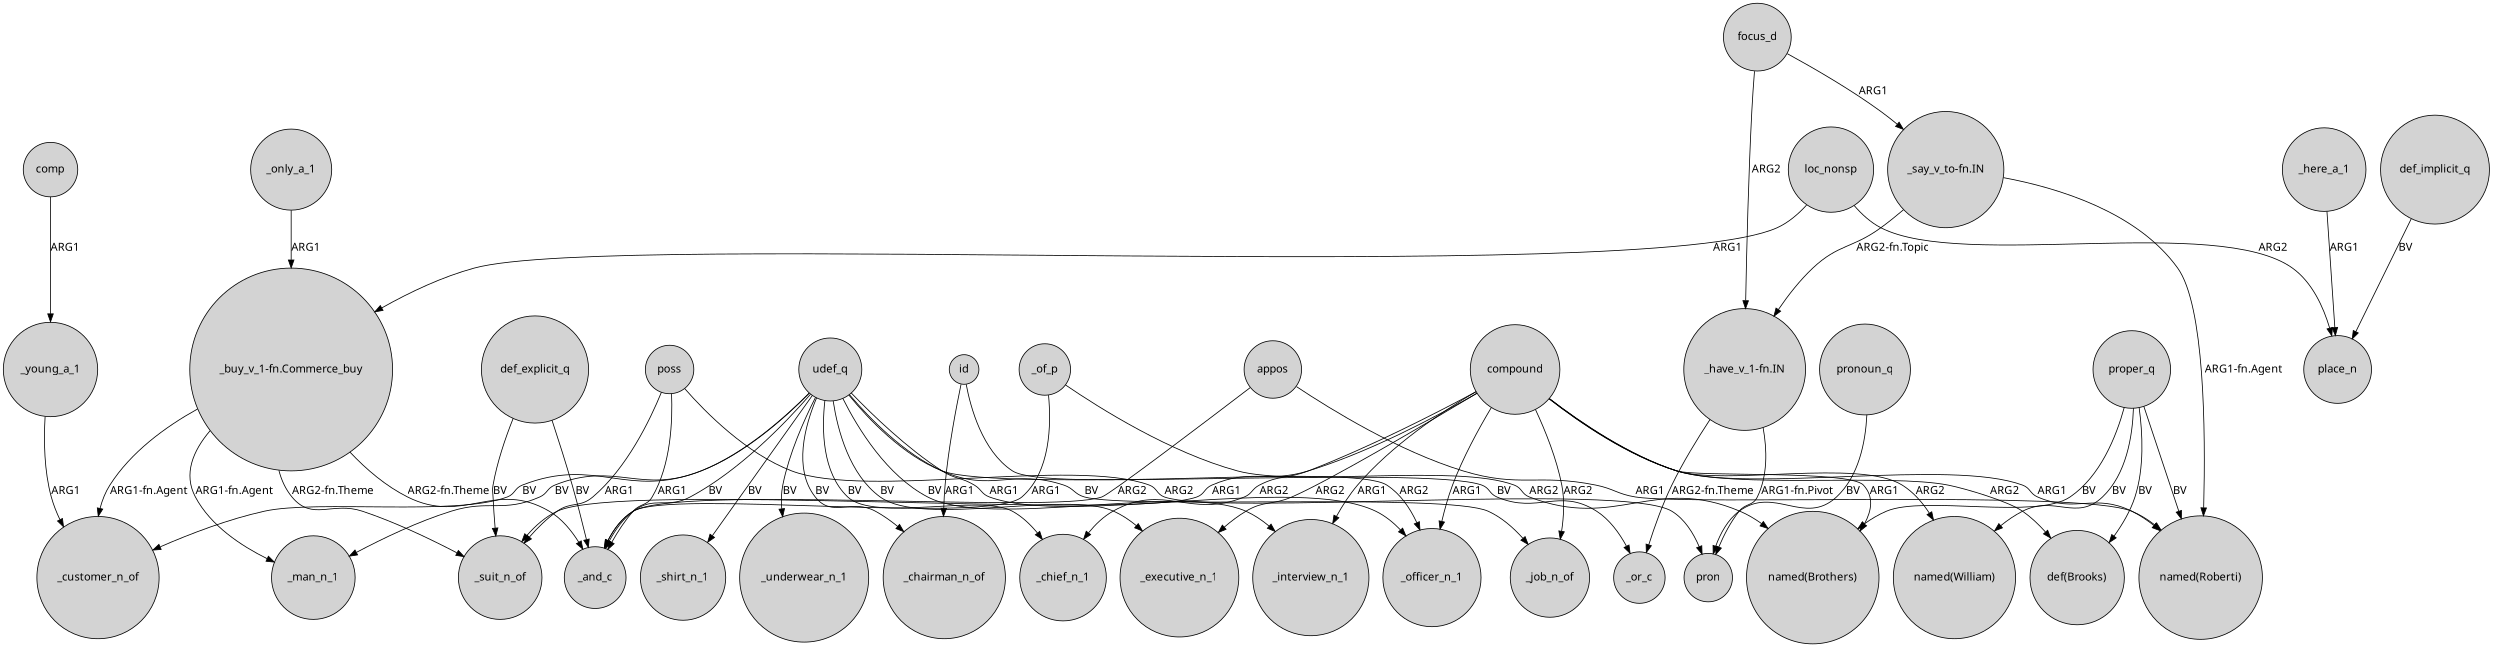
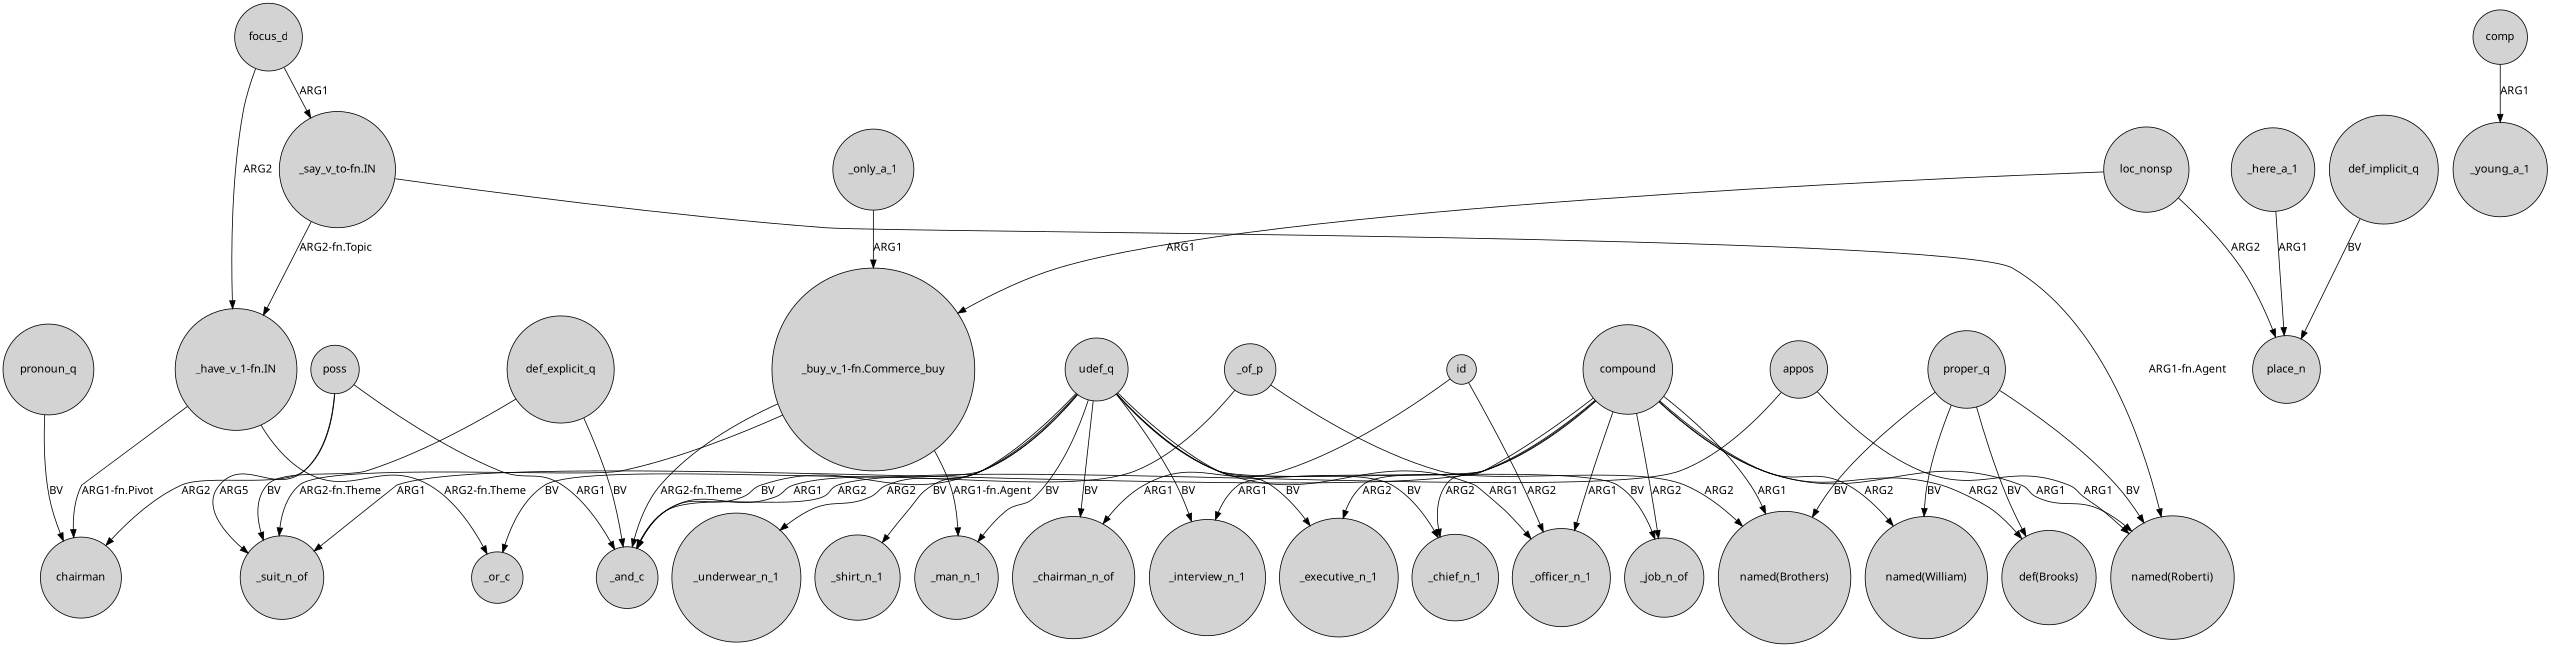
  digraph {
    fontname="Noto Sans"
    node [fontname="Noto Sans" shape=circle style=filled]
    edge [fontname="Noto Sans"]
    "_buy_v_1-fn.Commerce_buy"
    _and_c
    _man_n_1
    _suit_n_of
-   _customer_n_of
    _here_a_1
    place_n
    compound
    _executive_n_1
    "named(Brothers)"
    "named(Roberti)"
    "named(William)"
    _chief_n_1
    _officer_n_1
    _interview_n_1
    n16 [label="def(Brooks)"]
    _job_n_of
    poss
-   pron
+   pron [label=chairman]
    udef_q
    _shirt_n_1
    _or_c
    _chairman_n_of
    _underwear_n_1
    def_explicit_q
    proper_q
    focus_d
    "_have_v_1-fn.IN"
    "_say_v_to-fn.IN"
    _of_p
    _only_a_1
    def_implicit_q
    pronoun_q
    appos
    id
    comp
    _young_a_1
    loc_nonsp
    "_buy_v_1-fn.Commerce_buy" -> _and_c [label="ARG2-fn.Theme"]
    "_buy_v_1-fn.Commerce_buy" -> _man_n_1 [label="ARG1-fn.Agent"]
    "_buy_v_1-fn.Commerce_buy" -> _suit_n_of [label="ARG2-fn.Theme"]
-   "_buy_v_1-fn.Commerce_buy" -> _customer_n_of [label="ARG1-fn.Agent"]
    _here_a_1 -> place_n [label=ARG1]
    compound -> _suit_n_of [label=ARG1]
    compound -> _executive_n_1 [label=ARG2]
    compound -> "named(Brothers)" [label=ARG1]
    compound -> "named(Roberti)" [label=ARG1]
    compound -> "named(William)" [label=ARG2]
    compound -> _chief_n_1 [label=ARG2]
    compound -> _officer_n_1 [label=ARG1]
    compound -> _interview_n_1 [label=ARG1]
    compound -> n16 [label=ARG2]
    compound -> _job_n_of [label=ARG2]
    poss -> _and_c [label=ARG1]
-   poss -> _suit_n_of [label=ARG1]
+   poss -> _suit_n_of [label=ARG5]
    poss -> pron [label=ARG2]
    udef_q -> _and_c [label=BV]
    udef_q -> _man_n_1 [label=BV]
-   udef_q -> _customer_n_of [label=BV]
    udef_q -> _executive_n_1 [label=BV]
    udef_q -> _chief_n_1 [label=BV]
    udef_q -> _officer_n_1 [label=ARG1]
    udef_q -> _interview_n_1 [label=BV]
    udef_q -> _job_n_of [label=BV]
    udef_q -> _shirt_n_1 [label=BV]
    udef_q -> _or_c [label=BV]
    udef_q -> _chairman_n_of [label=BV]
-   udef_q -> _underwear_n_1 [label=BV]
+   udef_q -> _underwear_n_1 [label=ARG2]
    def_explicit_q -> _and_c [label=BV]
    def_explicit_q -> _suit_n_of [label=BV]
    proper_q -> "named(Brothers)" [label=BV]
    proper_q -> "named(Roberti)" [label=BV]
    proper_q -> "named(William)" [label=BV]
    proper_q -> n16 [label=BV]
    focus_d -> "_have_v_1-fn.IN" [label=ARG2]
    focus_d -> "_say_v_to-fn.IN" [label=ARG1]
    "_have_v_1-fn.IN" -> pron [label="ARG1-fn.Pivot"]
    "_have_v_1-fn.IN" -> _or_c [label="ARG2-fn.Theme"]
    "_say_v_to-fn.IN" -> "named(Roberti)" [label="ARG1-fn.Agent"]
    "_say_v_to-fn.IN" -> "_have_v_1-fn.IN" [label="ARG2-fn.Topic"]
    _of_p -> _and_c [label=ARG1]
    _of_p -> "named(Brothers)" [label=ARG2]
    _only_a_1 -> "_buy_v_1-fn.Commerce_buy" [label=ARG1]
    def_implicit_q -> place_n [label=BV]
    pronoun_q -> pron [label=BV]
    appos -> _and_c [label=ARG2]
    appos -> "named(Roberti)" [label=ARG1]
    id -> _officer_n_1 [label=ARG2]
    id -> _chairman_n_of [label=ARG1]
    comp -> _young_a_1 [label=ARG1]
-   _young_a_1 -> _customer_n_of [label=ARG1]
    loc_nonsp -> "_buy_v_1-fn.Commerce_buy" [label=ARG1]
    loc_nonsp -> place_n [label=ARG2]
  }
